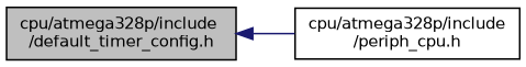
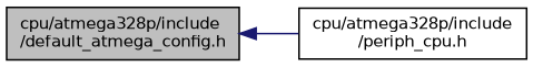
  digraph {
    rankdir=LR
    node [color=black fontname=Helvetica fontsize=10 shape=record style=filled]
-   n1 [fillcolor=grey75 fontcolor=black height=0.2 label="cpu/atmega328p/include\l/default_timer_config.h" width=0.4]
+   n1 [fillcolor=grey75 fontcolor=black height=0.2 label="cpu/atmega328p/include\l/default_atmega_config.h" width=0.4]
    n2 [fillcolor=white height=0.2 label="cpu/atmega328p/include\l/periph_cpu.h" width=0.4]
    n1 -> n2 [color=midnightblue dir=back fontname=Helvetica fontsize=10 labelfontname=Helvetica labelfontsize=10 style=solid]
  }
